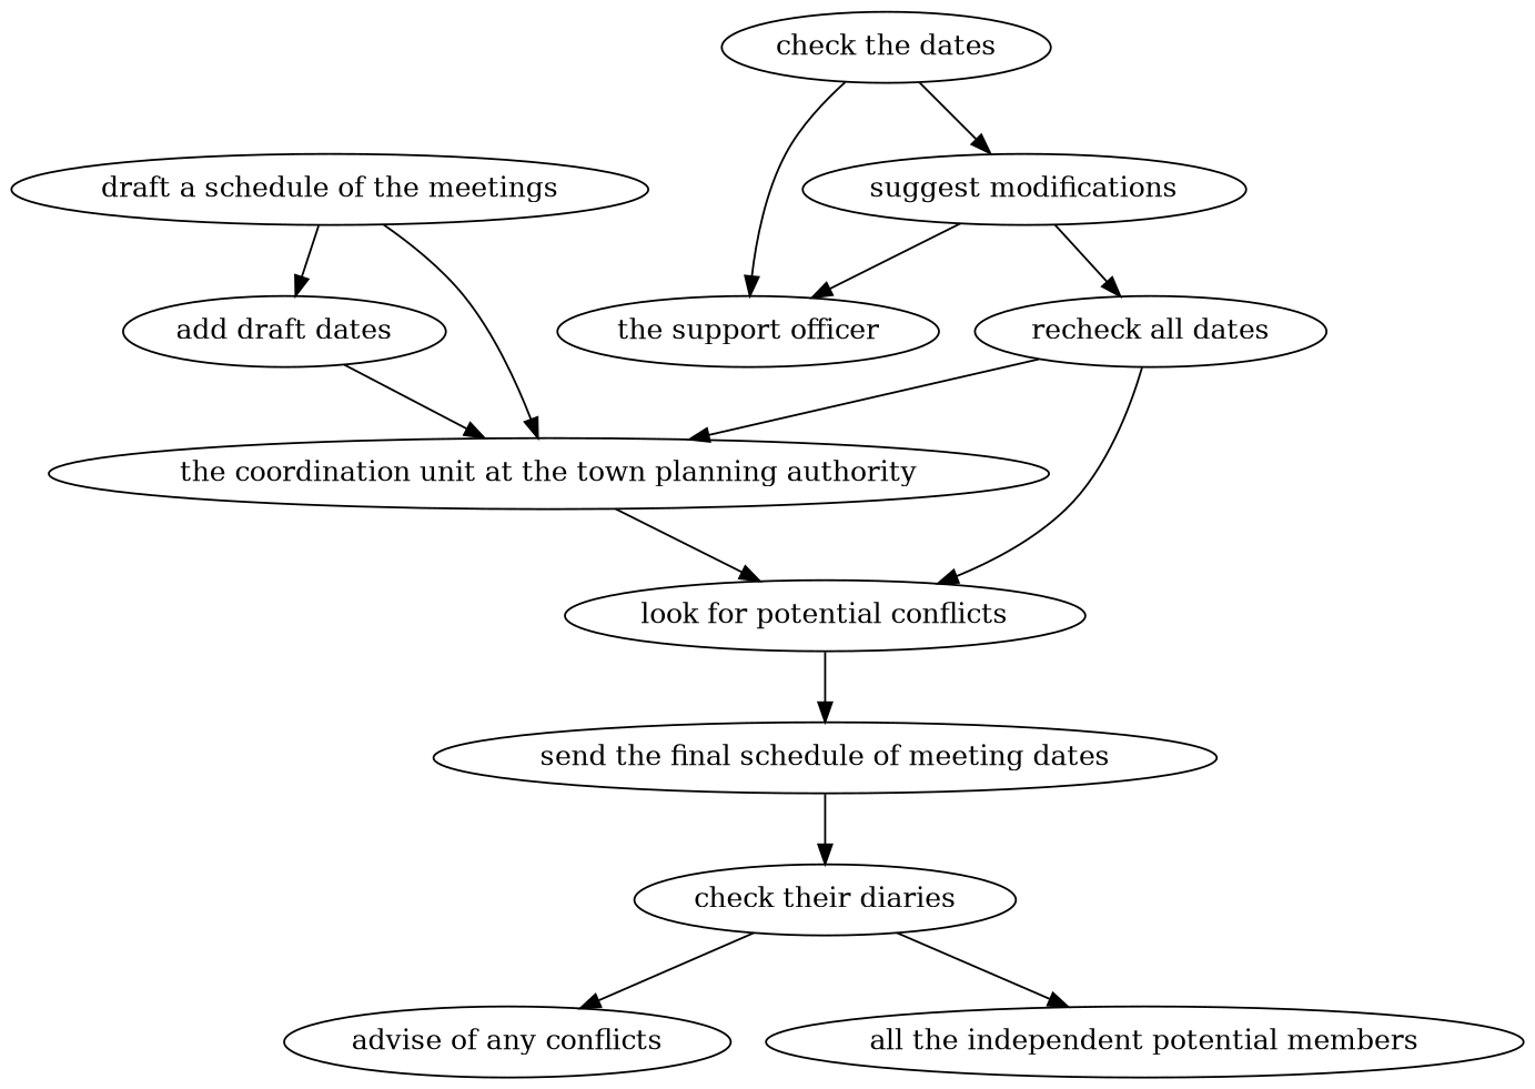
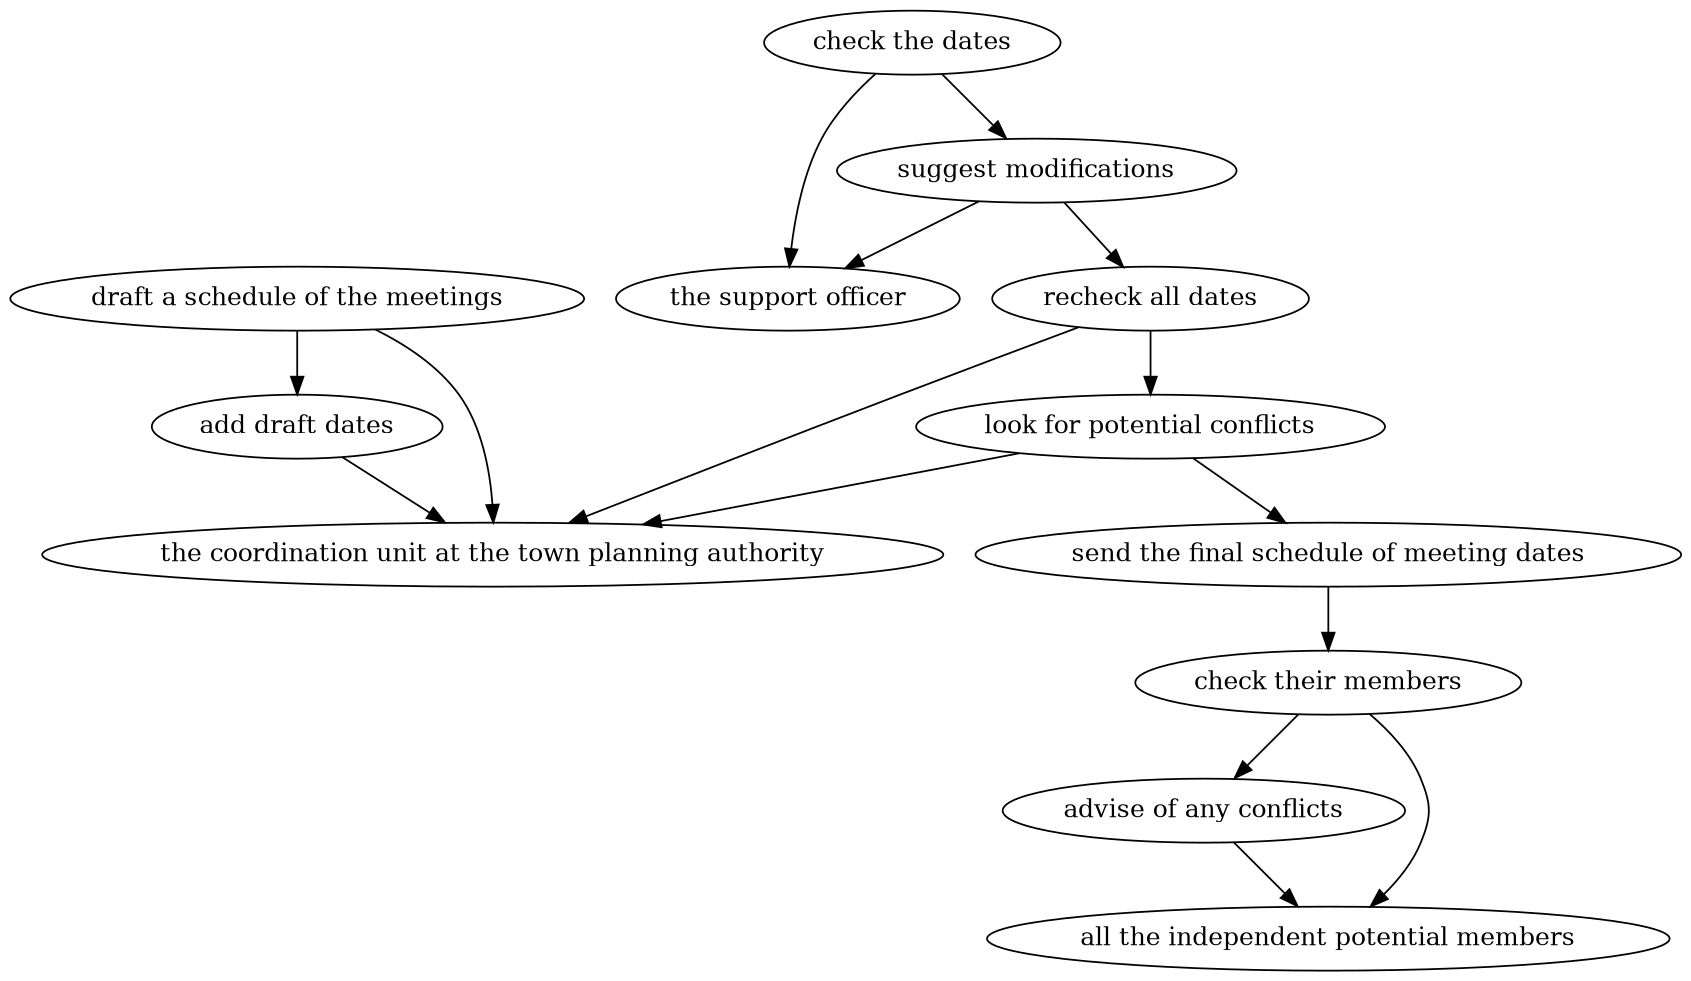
  strict digraph {
    edge [attrs="{'type': 'actor performer', 'label': 'actor performer'}"]
    "draft a schedule of the meetings" [attrs="{'type': 'Activity', 'label': 'draft a schedule of the meetings'}"]
    "add draft dates" [attrs="{'type': 'Activity', 'label': 'add draft dates'}"]
    "the coordination unit at the town planning authority" [attrs="{'type': 'Actor', 'label': 'the coordination unit at the town planning authority'}"]
    "check the dates" [attrs="{'type': 'Activity', 'label': 'check the dates'}"]
    "suggest modifications" [attrs="{'type': 'Activity', 'label': 'suggest modifications'}"]
    "the support officer" [attrs="{'type': 'Actor', 'label': 'the support officer'}"]
    "recheck all dates" [attrs="{'type': 'Activity', 'label': 'recheck all dates'}"]
    "look for potential conflicts" [attrs="{'type': 'Activity', 'label': 'look for potential conflicts'}"]
    "send the final schedule of meeting dates" [attrs="{'type': 'Activity', 'label': 'send the final schedule of meeting dates'}"]
-   "check their diaries" [attrs="{'type': 'Activity', 'label': 'check their diaries'}"]
+   "check their diaries" [attrs="{'type': 'Activity', 'label': 'check their diaries'}" label="check their members"]
    "advise of any conflicts" [attrs="{'type': 'Activity', 'label': 'advise of any conflicts'}"]
    n12 [attrs="{'type': 'Actor', 'label': 'all the independent committee members'}" label="all the independent potential members"]
    "draft a schedule of the meetings" -> "add draft dates" [attrs="{'type': 'flow', 'label': 'flow'}"]
    "draft a schedule of the meetings" -> "the coordination unit at the town planning authority"
    "add draft dates" -> "the coordination unit at the town planning authority"
    "check the dates" -> "suggest modifications" [attrs="{'type': 'flow', 'label': 'flow'}"]
    "check the dates" -> "the support officer"
    "suggest modifications" -> "the support officer"
    "suggest modifications" -> "recheck all dates" [attrs="{'type': 'flow', 'label': 'flow'}"]
    "recheck all dates" -> "the coordination unit at the town planning authority"
    "recheck all dates" -> "look for potential conflicts" [attrs="{'type': 'flow', 'label': 'flow'}"]
-   "the coordination unit at the town planning authority" -> "look for potential conflicts"
+   "look for potential conflicts" -> "the coordination unit at the town planning authority"
    "look for potential conflicts" -> "send the final schedule of meeting dates" [attrs="{'type': 'flow', 'label': 'flow'}"]
    "send the final schedule of meeting dates" -> "check their diaries" [attrs="{'type': 'flow', 'label': 'flow'}"]
    "check their diaries" -> "advise of any conflicts" [attrs="{'type': 'flow', 'label': 'flow'}"]
    "check their diaries" -> n12
+   "advise of any conflicts" -> n12
  }
